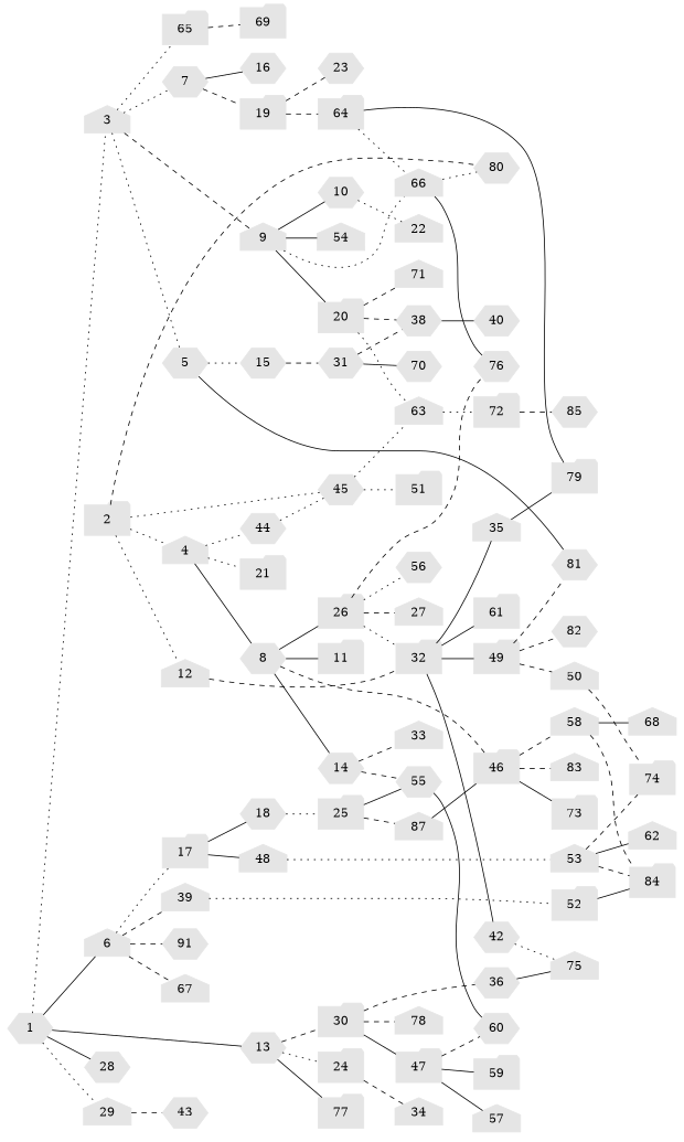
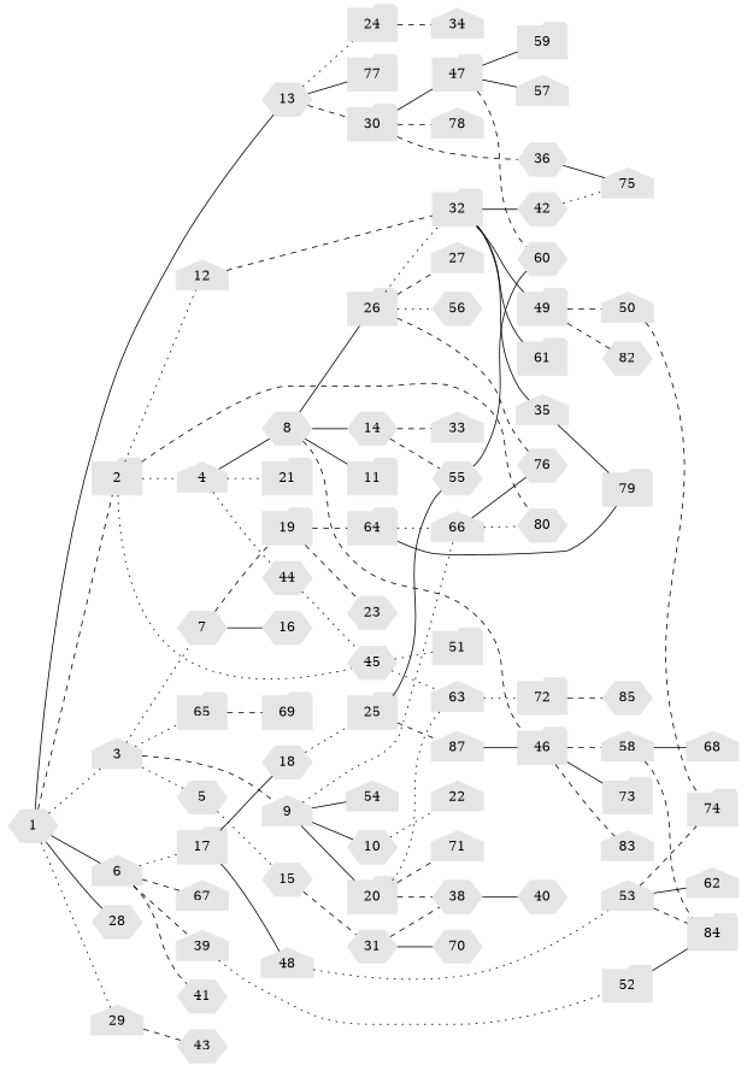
  graph {
    rankdir=LR
    node [color=gray90 shape=hexagon style=filled]
    edge [style=dashed]
    2 [shape=folder]
    1
    3 [shape=house]
    6 [shape=house]
    13
    28
    29 [shape=house]
    4 [shape=house]
    12 [shape=house]
    45
    80
    5
    7
    9 [shape=house]
    65 [shape=folder]
    17 [shape=folder]
    39 [shape=house]
-   41 [label=91]
+   41
    67 [shape=house]
    24 [shape=folder]
    30 [shape=folder]
    77 [shape=folder]
    43
    8
    21 [shape=folder]
    44
    32 [shape=folder]
    63 [shape=house]
    51 [shape=folder]
    15
-   81
    16
    19 [shape=folder]
    10
    20 [shape=folder]
    54 [shape=house]
    66 [shape=house]
    69 [shape=folder]
    11 [shape=folder]
    14
    26 [shape=folder]
    46 [shape=folder]
    31
    18
    48 [shape=house]
    52 [shape=folder]
    23
    64 [shape=folder]
    33 [shape=house]
    55
    27 [shape=house]
    56
    76
    58 [shape=house]
    73 [shape=folder]
    83 [shape=house]
    22 [shape=house]
    38
    71 [shape=house]
    35 [shape=house]
    42
    49 [shape=folder]
    61 [shape=folder]
    34 [shape=house]
    36
    47 [shape=folder]
    78 [shape=house]
    60
    70
    25 [shape=folder]
    53 [shape=house]
    n72 [label=87 shape=house]
    79 [shape=folder]
    40
    72 [shape=folder]
    75 [shape=house]
    57 [shape=house]
    59 [shape=folder]
    50 [shape=house]
    82
    84 [shape=folder]
    68 [shape=house]
    74 [shape=folder]
    62 [shape=house]
    85
    2 -- 4 [style=dotted]
    2 -- 12 [style=dotted]
    2 -- 45 [style=dotted]
    2 -- 80
+   1 -- 2
    1 -- 3 [style=dotted]
    1 -- 6 [style=solid]
    1 -- 13 [style=solid]
    1 -- 28 [style=solid]
    1 -- 29 [style=dotted]
    3 -- 5 [style=dotted]
    3 -- 7 [style=dotted]
    3 -- 9
    3 -- 65 [style=dotted]
    6 -- 17 [style=dotted]
    6 -- 39
    6 -- 41
    6 -- 67
    13 -- 24 [style=dotted]
    13 -- 30
    13 -- 77 [style=solid]
    29 -- 43
    4 -- 8 [style=solid]
    4 -- 21 [style=dotted]
    4 -- 44 [style=dotted]
    12 -- 32
    45 -- 63 [style=dotted]
    45 -- 51 [style=dotted]
    5 -- 15 [style=dotted]
-   5 -- 81 [style=solid]
    7 -- 16 [style=solid]
    7 -- 19
    9 -- 10 [style=solid]
    9 -- 20 [style=solid]
    9 -- 54 [style=solid]
    9 -- 66 [style=dotted]
    65 -- 69
    17 -- 18 [style=solid]
    17 -- 48 [style=solid]
    39 -- 52 [style=dotted]
    24 -- 34
    30 -- 36
    30 -- 47 [style=solid]
    30 -- 78
    8 -- 11 [style=solid]
    8 -- 14 [style=solid]
    8 -- 26 [style=solid]
    8 -- 46
    44 -- 45 [style=dotted]
    32 -- 35 [style=solid]
    32 -- 42 [style=solid]
    32 -- 49 [style=solid]
    32 -- 61 [style=solid]
    63 -- 72 [style=dotted]
    15 -- 31
    19 -- 23
    19 -- 64
    10 -- 22 [style=dotted]
    20 -- 63 [style=dotted]
    20 -- 38
    20 -- 71
    66 -- 80 [style=dotted]
    66 -- 76 [style=solid]
    14 -- 33
    14 -- 55
    26 -- 32 [style=dotted]
    26 -- 27
    26 -- 56 [style=dotted]
    26 -- 76
    46 -- 58
    46 -- 73 [style=solid]
    46 -- 83
    31 -- 38
    31 -- 70 [style=solid]
    18 -- 25 [style=dotted]
    48 -- 53 [style=dotted]
    52 -- 84 [style=solid]
    64 -- 66 [style=dotted]
    64 -- 79 [style=solid]
    55 -- 60 [style=solid]
    58 -- 84
    58 -- 68 [style=solid]
    38 -- 40 [style=solid]
    35 -- 79 [style=solid]
    42 -- 75 [style=dotted]
-   49 -- 81
    49 -- 50
    49 -- 82
    36 -- 75 [style=solid]
    47 -- 60
    47 -- 57 [style=solid]
    47 -- 59 [style=solid]
    25 -- 55 [style=solid]
    25 -- n72
    53 -- 84
    53 -- 74
    53 -- 62 [style=solid]
    n72 -- 46 [style=solid]
    72 -- 85
    50 -- 74
  }
